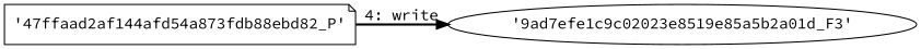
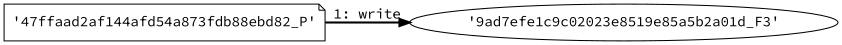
  digraph {
    engine=neato
    fixedsize=false
    fontsize=10
    nodesep=0.3
    rankdir=LR
    ranksep=0
    splines=true
    fontname="Source Code Pro"
    node [fontname="Source Code Pro"]
    "'9ad7efe1c9c02023e8519e85a5b2a01d_F3'" [node_type=file shape=ellipse]
    "'47ffaad2af144afd54a873fdb88ebd82_P'" [node_type=Process shape=note]
-   "'47ffaad2af144afd54a873fdb88ebd82_P'" -> "'9ad7efe1c9c02023e8519e85a5b2a01d_F3'" [label="4: write" style=bold fontname="Source Code Pro"]
+   "'47ffaad2af144afd54a873fdb88ebd82_P'" -> "'9ad7efe1c9c02023e8519e85a5b2a01d_F3'" [label="1: write" style=bold fontname="Source Code Pro"]
  }
